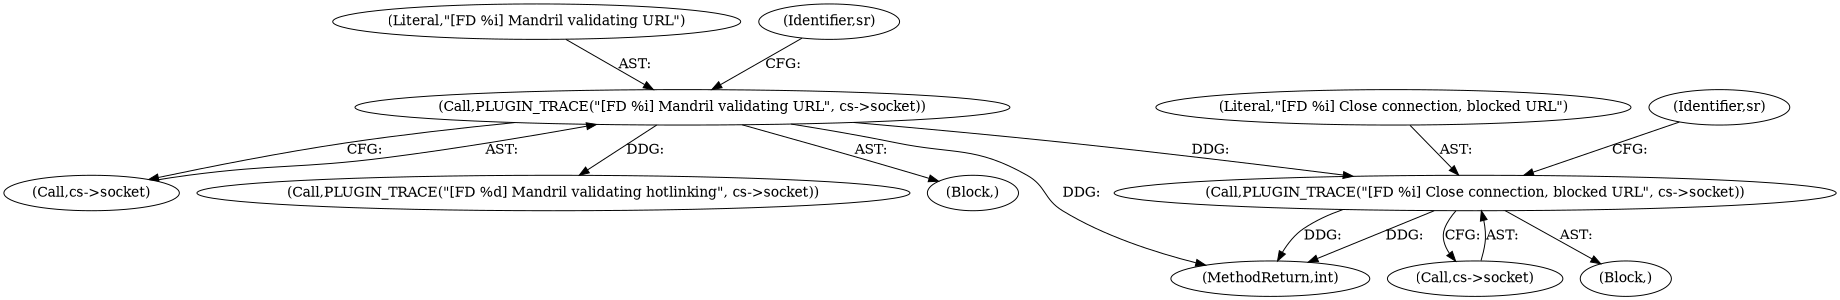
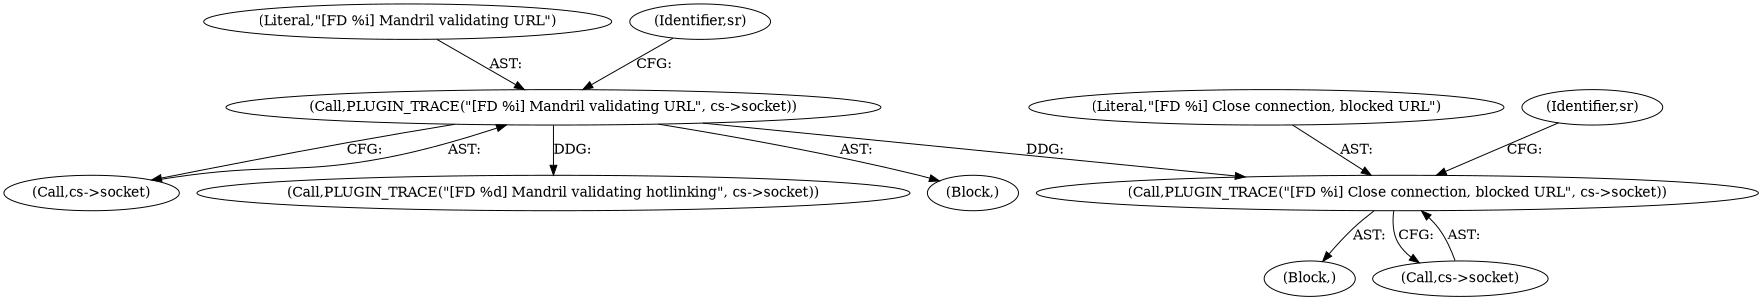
  digraph {
    n1 [label="(Call,PLUGIN_TRACE(\"[FD %i] Close connection, blocked URL\", cs->socket))"]
    n2 [label="(Block,)"]
-   n3 [label="(MethodReturn,int)"]
    n4 [label="(Call,cs->socket)"]
    n5 [label="(Call,PLUGIN_TRACE(\"[FD %i] Mandril validating URL\", cs->socket))"]
    n6 [label="(Call,cs->socket)"]
    n7 [label="(Call,PLUGIN_TRACE(\"[FD %d] Mandril validating hotlinking\", cs->socket))"]
    n8 [label="(Block,)"]
    n9 [label="(Literal,\"[FD %i] Close connection, blocked URL\")"]
    n10 [label="(Literal,\"[FD %i] Mandril validating URL\")"]
    n11 [label="(Identifier,sr)"]
    n12 [label="(Identifier,sr)"]
    n1 -> n2 [label="AST: "]
-   n1 -> n3 [label="DDG: "]
-   n1 -> n3 [label="DDG: "]
    n1 -> n4 [label="CFG: "]
    n4 -> n1 [label="AST: "]
    n5 -> n1 [label="DDG: "]
-   n5 -> n3 [label="DDG: "]
    n5 -> n6 [label="CFG: "]
    n5 -> n7 [label="DDG: "]
    n5 -> n8 [label="AST: "]
    n6 -> n5 [label="AST: "]
    n9 -> n1 [label="AST: "]
    n10 -> n5 [label="AST: "]
    n11 -> n1 [label="CFG: "]
    n12 -> n5 [label="CFG: "]
  }
